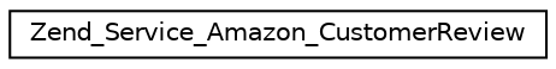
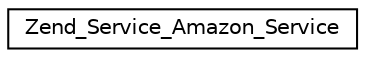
  digraph {
    rankdir=LR
-   n1 [color=black fillcolor=white fontname=Helvetica fontsize=10 height=0.2 label=Zend_Service_Amazon_CustomerReview shape=record style=filled width=0.4]
+   n1 [color=black fillcolor=white fontname=Helvetica fontsize=10 height=0.2 label=Zend_Service_Amazon_Service shape=record style=filled width=0.4]
  }
